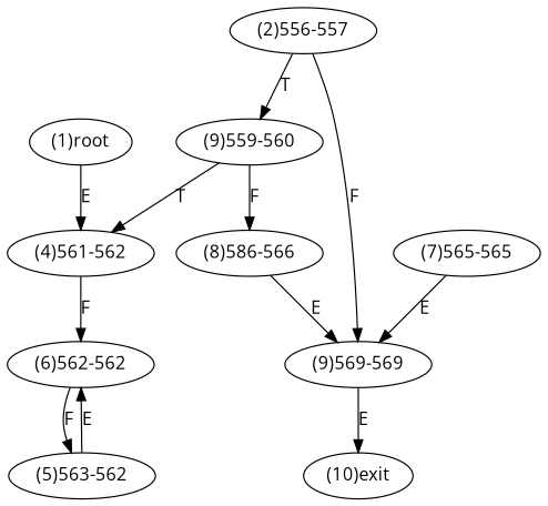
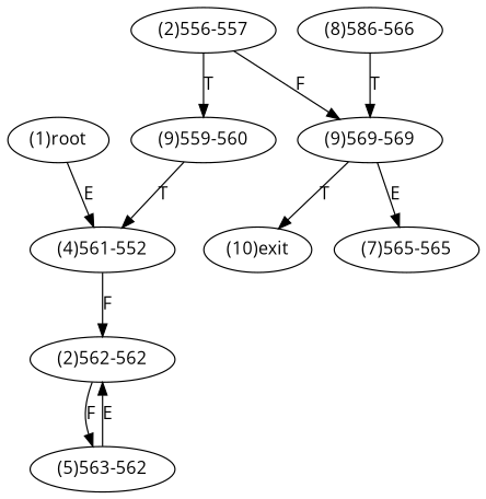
  digraph {
    fontname="Open Sans"
    node [fontname="Open Sans"]
    edge [fontname="Open Sans"]
    n1 [label="(1)root"]
-   n2 [label="(4)561-562"]
+   n2 [label="(4)561-552"]
    n3 [label="(2)556-557"]
    n4 [label="(9)559-560"]
    n5 [label="(9)569-569"]
    n6 [label="(8)586-566"]
    n7 [label="(10)exit"]
-   n8 [label="(6)562-562"]
+   n8 [label="(2)562-562"]
    n9 [label="(5)563-562"]
    n10 [label="(7)565-565"]
    n1 -> n2 [label=E]
    n2 -> n8 [label=F]
    n3 -> n4 [label=T]
    n3 -> n5 [label=F]
    n4 -> n2 [label=T]
-   n4 -> n6 [label=F]
-   n5 -> n7 [label=E]
-   n6 -> n5 [label=E]
+   n5 -> n7 [label=T]
+   n6 -> n5 [label=T]
    n8 -> n9 [label=F]
    n9 -> n8 [label=E]
-   n10 -> n5 [label=E]
+   n5 -> n10 [label=E]
  }
